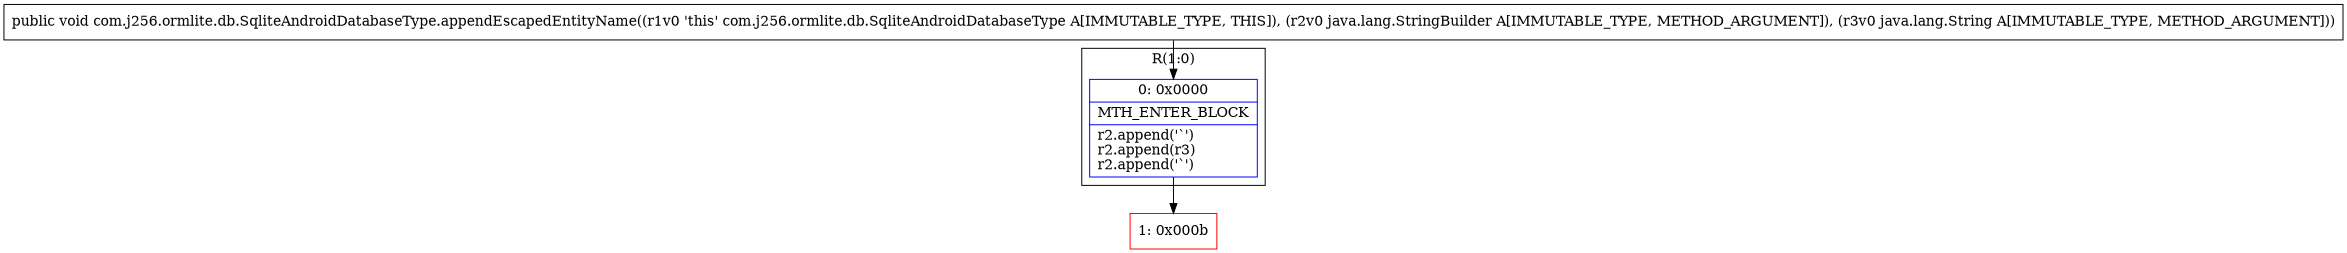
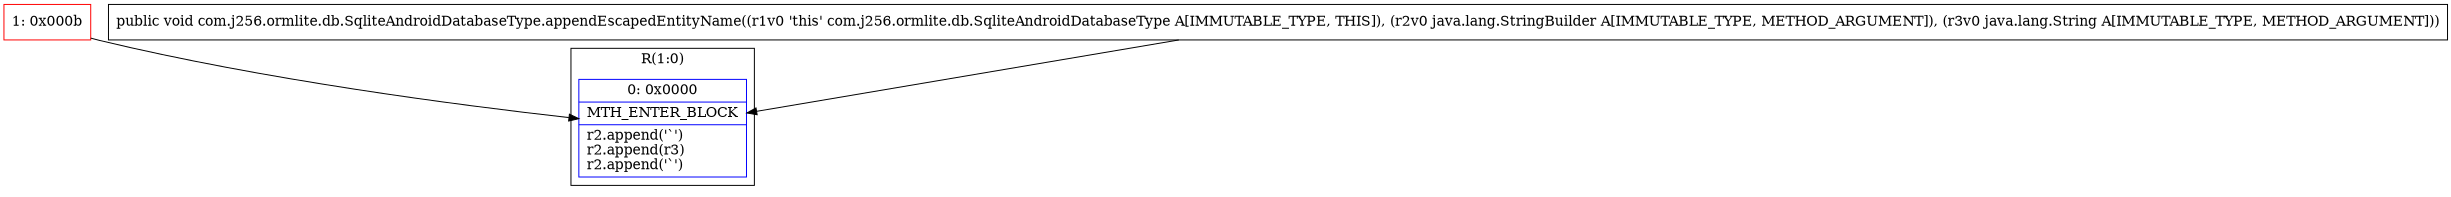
  digraph {
    node [shape=record]
    n1 [color=blue label="{0\:\ 0x0000|MTH_ENTER_BLOCK\l|r2.append('`')\lr2.append(r3)\lr2.append('`')\l}"]
    n2 [color=red label="{1\:\ 0x000b}"]
    n3 [label="{public void com.j256.ormlite.db.SqliteAndroidDatabaseType.appendEscapedEntityName((r1v0 'this' com.j256.ormlite.db.SqliteAndroidDatabaseType A[IMMUTABLE_TYPE, THIS]), (r2v0 java.lang.StringBuilder A[IMMUTABLE_TYPE, METHOD_ARGUMENT]), (r3v0 java.lang.String A[IMMUTABLE_TYPE, METHOD_ARGUMENT])) }"]
    subgraph cluster_1 {
      label="R(1:0)"
      n1
    }
-   n1 -> n2
+   n2 -> n1
    n3 -> n1
  }
